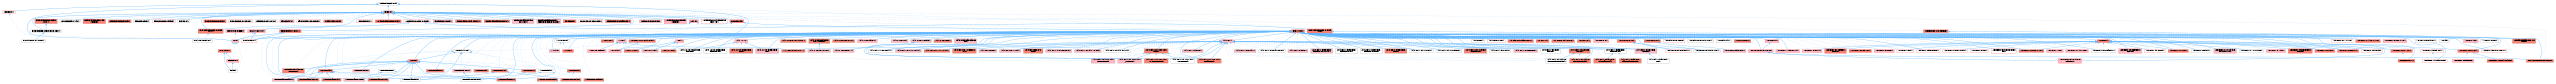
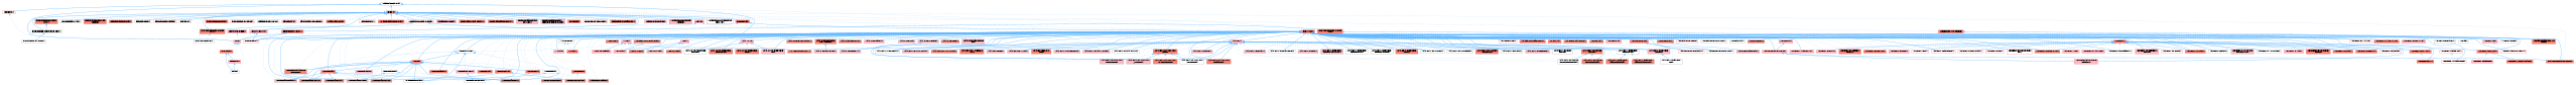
  digraph {
    node [color=grey40 fillcolor=salmon fontname=Helvetica fontsize=10 shape=box style=filled]
    edge [color=steelblue1 dir=back fontname=Helvetica fontsize=10 labelfontname=Helvetica labelfontsize=10 style=dashed]
    n1 [color=gray40 fillcolor=white fontcolor=black height=0.2 label="UObjectHierarchyFwd.h" width=0.4]
    n2 [fillcolor=lightpink height=0.2 label="Core.h" width=0.4]
    n3 [fillcolor=lightpink height=0.2 label="CoreFwd.h" width=0.4]
    n4 [color=red height=0.2 label="CoreMinimal.h" width=0.4]
    n5 [color=red fillcolor=white height=0.2 label="CoreSharedPCH.h" width=0.4]
    n6 [color=red fillcolor=white height=0.2 label="ITransaction.h" width=0.4]
    n7 [color=red height=0.2 label="CoreUObject.h" width=0.4]
    n8 [fillcolor=white height=0.2 label="Engine.h" width=0.4]
    n9 [color=red fillcolor=lightpink height=0.2 label="SlateBasics.h" width=0.4]
    n10 [color=red fillcolor=lightpink height=0.2 label="Archive.h" width=0.4]
    n11 [height=0.2 label="LevelInstanceContainerInstance.h" width=0.4]
    n12 [fillcolor=white height=0.2 label="CompressedChunkInfo.h" width=0.4]
    n13 [color=red height=0.2 label="DataLayerInstanceProvider\lInterface.h" width=0.4]
    n14 [height=0.2 label="DeletedObjectPlaceholder.h" width=0.4]
    n15 [fillcolor=white height=0.2 label="EditorPathHelper.h" width=0.4]
    n16 [color=red fillcolor=white height=0.2 label="EditorPathObjectInterface.h" width=0.4]
    n17 [fillcolor=white height=0.2 label="EngineFwd.h" width=0.4]
    n18 [fillcolor=white height=0.2 label="ExternalDataLayerEngineSubsystem.h" width=0.4]
    n19 [fillcolor=white height=0.2 label="ExternalDataLayerManager.h" width=0.4]
    n20 [color=red height=0.2 label="ExternalDataLayerHelper.h" width=0.4]
    n21 [height=0.2 label="ExternalDataLayerInjection\lPolicy.h" width=0.4]
    n22 [color=red fillcolor=white height=0.2 label="ExternalDataLayerInstance.h" width=0.4]
    n23 [fillcolor=white height=0.2 label="FeedbackContextMarkup.h" width=0.4]
    n24 [fillcolor=lightpink height=0.2 label="GamepadUtils.h" width=0.4]
    n25 [color=red fillcolor=white height=0.2 label="GenericPlatformFramePacer.h" width=0.4]
    n26 [color=red height=0.2 label="GenericPlatformMemory.h" width=0.4]
    n27 [color=red fillcolor=lightpink height=0.2 label="WaitAbilityCommit.h" width=0.4]
    n28 [height=0.2 label="IPlatformFileModule.h" width=0.4]
    n29 [color=red height=0.2 label="LevelInstancePropertyOverride\lAsset.h" width=0.4]
    n30 [height=0.2 label="LevelInstancePropertyOverride\lPolicy.h" width=0.4]
    n31 [fillcolor=white height=0.2 label="LevelInstanceSettings.h" width=0.4]
    n32 [color=red fillcolor=white height=0.2 label="MeshDescription.h" width=0.4]
    n33 [color=red height=0.2 label="MovieSceneSegmentCompiler.h" width=0.4]
    n34 [color=red height=0.2 label="OutputDevice.h" width=0.4]
    n35 [fillcolor=lightpink height=0.2 label="ParseExecCommands.h" width=0.4]
    n36 [color=red fillcolor=lightpink height=0.2 label="PlatformFileManager.h" width=0.4]
    n37 [height=0.2 label="PropertyEditorArchetypePolicy.h" width=0.4]
    n38 [height=0.2 label="PropertyEditorEditConstPolicy.h" width=0.4]
    n39 [fillcolor=lightpink height=0.2 label="ScopedActorEditorContext\lFromActor.h" width=0.4]
    n40 [fillcolor=lightpink height=0.2 label="ScopedActorEditorContext\lSetExternalDataLayerAsset.h" width=0.4]
    n41 [color=red height=0.2 label="StringsTrace.h" width=0.4]
    n42 [color=red fillcolor=white height=0.2 label="StructuredArchiveFormatter.h" width=0.4]
    n43 [height=0.2 label="TetrahedralExampleGeometry.h" width=0.4]
    n44 [color=red height=0.2 label="TypedElementWorldInterface.h" width=0.4]
    n45 [fillcolor=lightpink height=0.2 label="UObjectArchetypeHelper.h" width=0.4]
    n46 [color=red fillcolor=lightpink height=0.2 label="WorldPartitionCookPackage\lInterface.h" width=0.4]
    n47 [color=red fillcolor=white height=0.2 label="WorldPartitionPropertyOverride.h" width=0.4]
    n48 [color=red fillcolor=white height=0.2 label="WorldPartitionRuntimeContainer\lResolving.h" width=0.4]
    n49 [height=0.2 label="AIAsyncTaskBlueprintProxy.h" width=0.4]
    n50 [fillcolor=white height=0.2 label="AIBlueprintHelperLibrary.h" width=0.4]
    n51 [fillcolor=white height=0.2 label="AIConfig.h" width=0.4]
    n52 [color=red fillcolor=lightpink height=0.2 label="AIController.h" width=0.4]
    n53 [color=red fillcolor=lightpink height=0.2 label="AIDataProvider.h" width=0.4]
    n54 [color=red fillcolor=white height=0.2 label="AIDataProvider_QueryParams.h" width=0.4]
    n55 [fillcolor=white height=0.2 label="AIHotSpotManager.h" width=0.4]
    n56 [fillcolor=lightpink height=0.2 label="AIModule.h" width=0.4]
    n57 [fillcolor=white height=0.2 label="AIPerceptionComponent.h" width=0.4]
    n58 [height=0.2 label="ActorFactoryExponentialHeight.h" width=0.4]
    n59 [height=0.2 label="AIPerceptionStimuliSource\lComponent.h" width=0.4]
    n60 [fillcolor=lightpink height=0.2 label="AIPerceptionSystem.h" width=0.4]
    n61 [fillcolor=white height=0.2 label="AIPerceptionTypes.h" width=0.4]
    n62 [color=red height=0.2 label="AISense.h" width=0.4]
    n63 [height=0.2 label="AISenseConfig.h" width=0.4]
    n64 [height=0.2 label="AISenseConfig_Blueprint.h" width=0.4]
    n65 [fillcolor=lightpink height=0.2 label="AISenseConfig_Damage.h" width=0.4]
    n66 [height=0.2 label="AISenseConfig_Hearing.h" width=0.4]
    n67 [fillcolor=lightpink height=0.2 label="AISenseConfig_Prediction.h" width=0.4]
-   n68 [fillcolor=white height=0.2 label="AISenseConfig_Sight.h" width=0.4]
+   n68 [fillcolor=white height=0.2 label="MoveToLocation_Sight.h" width=0.4]
    n69 [height=0.2 label="AISenseConfig_Team.h" width=0.4]
    n70 [height=0.2 label="AISenseConfig_Touch.h" width=0.4]
    n71 [fillcolor=lightpink height=0.2 label="AISense_Blueprint.h" width=0.4]
    n72 [fillcolor=white height=0.2 label="AISense_Damage.h" width=0.4]
    n73 [height=0.2 label="AISenseEvent_Damage.h" width=0.4]
    n74 [height=0.2 label="AISense_Hearing.h" width=0.4]
    n75 [height=0.2 label="AISenseEvent_Hearing.h" width=0.4]
    n76 [height=0.2 label="AISense_Prediction.h" width=0.4]
    n77 [fillcolor=white height=0.2 label="AISense_Sight.h" width=0.4]
    n78 [height=0.2 label="AISightTargetInterface.h" width=0.4]
    n79 [height=0.2 label="AISense_Team.h" width=0.4]
    n80 [height=0.2 label="AISense_Touch.h" width=0.4]
    n81 [height=0.2 label="AISenseEvent.h" width=0.4]
    n82 [color=red fillcolor=lightpink height=0.2 label="AIResourceInterface.h" width=0.4]
    n83 [height=0.2 label="AIResources.h" width=0.4]
    n84 [color=red height=0.2 label="AISystem.h" width=0.4]
    n85 [fillcolor=white height=0.2 label="AISystemBase.h" width=0.4]
    n86 [color=red fillcolor=lightpink height=0.2 label="AITask.h" width=0.4]
    n87 [fillcolor=lightpink height=0.2 label="AITask_LockLogic.h" width=0.4]
    n88 [height=0.2 label="AITask_MoveTo.h" width=0.4]
    n89 [height=0.2 label="AITask_RunEQS.h" width=0.4]
    n90 [color=red fillcolor=lightpink height=0.2 label="AITypes.h" width=0.4]
    n91 [color=red fillcolor=lightpink height=0.2 label="AbilityAsync.h" width=0.4]
    n92 [fillcolor=white height=0.2 label="AbilityAsync_WaitAttribute\lChanged.h" width=0.4]
-   n93 [fillcolor=white height=0.2 label="AbilityAsync_WaitGameplay\lEffectApplied.h" width=0.4]
+   n93 [height=0.2 label="AbilityAsync_WaitGameplay\lEffectApplied.h" width=0.4]
    n94 [height=0.2 label="AbilityAsync_WaitGameplay\lEvent.h" width=0.4]
    n95 [fillcolor=lightpink height=0.2 label="AbilityAsync_WaitGameplay\lTag.h" width=0.4]
    n96 [height=0.2 label="AbilitySystemBlueprintLibrary.h" width=0.4]
    n97 [fillcolor=lightpink height=0.2 label="AbilitySystemComponent.h" width=0.4]
    n98 [height=0.2 label="AbilitySystemDebugHUD.h" width=0.4]
    n99 [color=red fillcolor=lightpink height=0.2 label="AbilitySystemGlobals.h" width=0.4]
    n100 [fillcolor=lightpink height=0.2 label="AbilitySystemInterface.h" width=0.4]
    n101 [fillcolor=lightpink height=0.2 label="AbilitySystemTestPawn.h" width=0.4]
    n102 [fillcolor=lightpink height=0.2 label="AbilitySystemLog.h" width=0.4]
    n103 [height=0.2 label="AbilitySystemReplication\lProxyInterface.h" width=0.4]
    n104 [height=0.2 label="AbilitySystemStats.h" width=0.4]
    n105 [fillcolor=lightpink height=0.2 label="AbilitySystemTestAttribute\lSet.h" width=0.4]
    n106 [color=red fillcolor=lightpink height=0.2 label="AbilityTask.h" width=0.4]
    n107 [fillcolor=lightpink height=0.2 label="AbilityTask_ApplyRootMotion\lConstantForce.h" width=0.4]
    n108 [fillcolor=lightpink height=0.2 label="AbilityTask_ApplyRootMotion\lJumpForce.h" width=0.4]
    n109 [height=0.2 label="AbilityTask_ApplyRootMotion\lMoveToActorForce.h" width=0.4]
    n110 [fillcolor=white height=0.2 label="AbilityTask_ApplyRootMotion\lMoveToForce.h" width=0.4]
    n111 [height=0.2 label="AbilityTask_ApplyRootMotion\lRadialForce.h" width=0.4]
    n112 [height=0.2 label="AbilityTask_ApplyRootMotion\l_Base.h" width=0.4]
    n113 [fillcolor=white height=0.2 label="AbilityTask_MoveToLocation.h" width=0.4]
    n114 [fillcolor=lightpink height=0.2 label="AbilityTask_NetworkSyncPoint.h" width=0.4]
    n115 [height=0.2 label="AbilityTask_PlayAnimAndWait.h" width=0.4]
    n116 [height=0.2 label="AbilityTask_PlayMontageAnd\lWait.h" width=0.4]
    n117 [fillcolor=lightpink height=0.2 label="AbilityTask_Repeat.h" width=0.4]
    n118 [fillcolor=lightpink height=0.2 label="AbilityTask_SpawnActor.h" width=0.4]
    n119 [height=0.2 label="AbilityTask_StartAbility\lState.h" width=0.4]
    n120 [fillcolor=lightpink height=0.2 label="AbilityTask_VisualizeTargeting.h" width=0.4]
    n121 [fillcolor=lightpink height=0.2 label="AbilityTask_WaitAbilityActivate.h" width=0.4]
    n122 [fillcolor=white height=0.2 label="AbilityTask_WaitAbilityCommit.h" width=0.4]
    n123 [height=0.2 label="AbilityTask_WaitAttribute\lChange.h" width=0.4]
    n124 [fillcolor=white height=0.2 label="AbilityTask_WaitAttribute\lChangeRatioThreshold.h" width=0.4]
    n125 [height=0.2 label="AbilityTask_WaitAttribute\lChangeThreshold.h" width=0.4]
    n126 [fillcolor=lightpink height=0.2 label="AbilityTask_WaitCancel.h" width=0.4]
    n127 [fillcolor=lightpink height=0.2 label="AbilityTask_WaitConfirm.h" width=0.4]
    n128 [fillcolor=white height=0.2 label="AbilityTask_WaitConfirmCancel.h" width=0.4]
    n129 [fillcolor=lightpink height=0.2 label="AbilityTask_WaitDelay.h" width=0.4]
    n130 [fillcolor=white height=0.2 label="AbilityTask_WaitGameplay\lEffectApplied.h" width=0.4]
-   n131 [height=0.2 label="AbilityTask_WaitGameplay\lWaitConfirm_Self.h" width=0.4]
+   n131 [height=0.2 label="AbilityTask_WaitGameplay\lEffectApplied_Self.h" width=0.4]
    n132 [height=0.2 label="AbilityTask_WaitGameplay\lEffectApplied_Target.h" width=0.4]
    n133 [fillcolor=lightpink height=0.2 label="AbilityTask_WaitGameplay\lEffectBlockedImmunity.h" width=0.4]
    n134 [fillcolor=white height=0.2 label="AbilityTask_WaitGameplay\lEffectRemoved.h" width=0.4]
    n135 [fillcolor=white height=0.2 label="AbilityTask_WaitGameplay\lEffectStackChange.h" width=0.4]
    n136 [height=0.2 label="AbilityTask_WaitGameplay\lEvent.h" width=0.4]
    n137 [fillcolor=lightpink height=0.2 label="AbilityTask_WaitGameplay\lTagBase.h" width=0.4]
    n138 [fillcolor=white height=0.2 label="AbilityTask_WaitGameplay\lTag.h" width=0.4]
    n139 [fillcolor=white height=0.2 label="AbilityTask_WaitInputPress.h" width=0.4]
    n140 [fillcolor=white height=0.2 label="AbilityTask_WaitInputRelease.h" width=0.4]
    n141 [height=0.2 label="AbilityTask_WaitMovement\lModeChange.h" width=0.4]
    n142 [fillcolor=white height=0.2 label="AbilityTask_WaitOverlap.h" width=0.4]
    n143 [fillcolor=lightpink height=0.2 label="AbilityTask_WaitTargetData.h" width=0.4]
    n144 [fillcolor=white height=0.2 label="AbilityTask_WaitVelocity\lChange.h" width=0.4]
-   n145 [fillcolor=white height=0.2 label="AboutScreen.h" width=0.4]
    n146 [color=red fillcolor=white height=0.2 label="AcquiredResources.h" width=0.4]
    n147 [color=red height=0.2 label="ActiveGameplayEffectIterator.h" width=0.4]
    n148 [color=red height=0.2 label="ActiveSound.h" width=0.4]
    n149 [height=0.2 label="ActiveStateMachineScope.h" width=0.4]
    n150 [height=0.2 label="ActorChannel.h" width=0.4]
    n151 [color=red fillcolor=lightpink height=0.2 label="ActorDataLayer.h" width=0.4]
    n152 [color=red height=0.2 label="ActorDescContainer.h" width=0.4]
    n153 [color=red fillcolor=white height=0.2 label="ActorDescContainerCollection.h" width=0.4]
    n154 [fillcolor=white height=0.2 label="ActorDescContainerSubsystem.h" width=0.4]
    n155 [color=red fillcolor=lightpink height=0.2 label="ActorDescContainerInstance.h" width=0.4]
    n156 [color=red fillcolor=lightpink height=0.2 label="ActorDescContainerInstance\lCollection.h" width=0.4]
    n157 [color=red fillcolor=lightpink height=0.2 label="ActorDescList.h" width=0.4]
    n158 [fillcolor=lightpink height=0.2 label="ActorDragDropGraphEdOp.h" width=0.4]
    n159 [height=0.2 label="ActorDragDropOp.h" width=0.4]
    n160 [color=red fillcolor=white height=0.2 label="ActorEditorContextState.h" width=0.4]
    n161 [fillcolor=white height=0.2 label="ActorEditorContextSubsystem.h" width=0.4]
    n162 [fillcolor=white height=0.2 label="ActorEditorUtils.h" width=0.4]
    n163 [height=0.2 label="ActorElementEditorCopyAnd\lPaste.h" width=0.4]
    n164 [height=0.2 label="ActorExporterT3D.h" width=0.4]
    n165 [color=red height=0.2 label="ActorFactory.h" width=0.4]
    n166 [color=red fillcolor=lightpink height=0.2 label="ActorFactoryAmbientSound.h" width=0.4]
    n167 [color=red fillcolor=lightpink height=0.2 label="ActorFactoryBlueprint.h" width=0.4]
    n168 [color=red height=0.2 label="ActorFactoryBoxReflection\lCapture.h" width=0.4]
    n169 [color=red height=0.2 label="ActorFactoryCameraActor.h" width=0.4]
    n170 [color=red fillcolor=lightpink height=0.2 label="ActorFactoryCharacter.h" width=0.4]
    n171 [color=red fillcolor=white height=0.2 label="ActorFactoryClass.h" width=0.4]
    n172 [color=red fillcolor=white height=0.2 label="ActorFactoryDeferredDecal.h" width=0.4]
    n173 [color=red fillcolor=white height=0.2 label="ActorFactoryDirectionalLight.h" width=0.4]
    n174 [color=red fillcolor=white height=0.2 label="ActorFactoryEmitter.h" width=0.4]
    n175 [color=red height=0.2 label="ActorFactoryEmptyActor.h" width=0.4]
    n176 [color=red height=0.2 label="ActorFactoryPawn.h" width=0.4]
    n177 [color=red fillcolor=white height=0.2 label="ActorFactoryExponentialHeight\lFog.h" width=0.4]
    n178 [height=0.2 label="ActorFactoryLocalFogVolume.h" width=0.4]
    n179 [color=red fillcolor=lightpink height=0.2 label="ActorFactoryNote.h" width=0.4]
    n180 [color=red fillcolor=lightpink height=0.2 label="ActorFactoryPhysicsAsset.h" width=0.4]
    n181 [fillcolor=white height=0.2 label="ActorFactoryPlanarReflection.h" width=0.4]
    n182 [color=red fillcolor=lightpink height=0.2 label="ActorFactoryPlaneReflection\lCapture.h" width=0.4]
    n183 [color=red fillcolor=white height=0.2 label="ActorFactoryPlayerStart.h" width=0.4]
    n184 [color=red height=0.2 label="ActorFactoryPointLight.h" width=0.4]
    n185 [fillcolor=white height=0.2 label="ActorFactoryRectLight.h" width=0.4]
    n186 [fillcolor=lightpink height=0.2 label="ActorFactoryRuntimeVirtual\lTextureVolume.h" width=0.4]
    n187 [color=red fillcolor=white height=0.2 label="ActorFactorySkeletalMesh.h" width=0.4]
    n188 [color=red fillcolor=white height=0.2 label="ActorFactoryAnimationAsset.h" width=0.4]
    n189 [fillcolor=white height=0.2 label="ActorFactorySkyAtmosphere.h" width=0.4]
    n190 [color=red fillcolor=lightpink height=0.2 label="ActorFactorySkyLight.h" width=0.4]
-   n191 [color=red height=0.2 label="ActorFactorySphereReflection\lCapture.h" width=0.4]
+   n191 [color=red height=0.2 label="ActorDescContainerInstance\lCapture.h" width=0.4]
    n192 [color=red height=0.2 label="ActorFactorySpotLight.h" width=0.4]
    n193 [color=red height=0.2 label="ActorFactoryStaticMesh.h" width=0.4]
    n194 [color=red fillcolor=lightpink height=0.2 label="ActorFactoryBasicShape.h" width=0.4]
    n195 [color=red height=0.2 label="ActorFactoryInteractiveFoliage.h" width=0.4]
    n196 [color=red height=0.2 label="ActorFactoryTargetPoint.h" width=0.4]
    n197 [color=red fillcolor=white height=0.2 label="ActorFactoryTextRender.h" width=0.4]
    n198 [color=red fillcolor=white height=0.2 label="ActorFactoryBoxVolume.h" width=0.4]
    n199 [color=red height=0.2 label="ActorFactoryCylinderVolume.h" width=0.4]
    n200 [color=red fillcolor=lightpink height=0.2 label="ActorFactorySphereVolume.h" width=0.4]
    n1 -> n2 [style=bold]
    n1 -> n3 [style=bold]
    n1 -> n4
    n1 -> n5 [style=bold]
    n1 -> n6 [style=bold]
    n2 -> n7
    n2 -> n8
    n2 -> n9
    n3 -> n4
    n3 -> n5
    n3 -> n10
    n3 -> n11
    n3 -> n12 [style=bold]
    n3 -> n13
    n3 -> n14
    n3 -> n15 [style=bold]
    n3 -> n16 [style=bold]
    n3 -> n17 [style=bold]
    n3 -> n18 [style=bold]
    n3 -> n19
    n3 -> n20
    n3 -> n21
    n3 -> n22
    n3 -> n23
    n3 -> n24
    n3 -> n25
    n3 -> n26 [style=bold]
    n3 -> n27 [style=bold]
    n3 -> n28
    n3 -> n29
    n3 -> n30 [style=bold]
    n3 -> n31
    n3 -> n32
    n3 -> n33 [style=bold]
    n3 -> n34 [style=bold]
    n3 -> n35 [style=bold]
    n3 -> n36
    n3 -> n37 [style=bold]
    n3 -> n38 [style=bold]
    n3 -> n39 [style=bold]
    n3 -> n40 [style=bold]
    n3 -> n41 [style=bold]
    n3 -> n42
    n3 -> n43 [style=bold]
    n3 -> n44
    n3 -> n45
    n3 -> n46 [style=bold]
    n3 -> n47 [style=bold]
    n3 -> n48 [style=bold]
    n4 -> n2
    n4 -> n5
    n4 -> n49 [style=bold]
    n4 -> n50
    n4 -> n51
    n4 -> n52 [style=bold]
    n4 -> n53 [style=bold]
    n4 -> n54 [style=bold]
    n4 -> n55 [style=bold]
    n4 -> n56 [style=bold]
    n4 -> n57 [style=bold]
    n4 -> n58 [style=bold]
    n4 -> n59
    n4 -> n60
    n4 -> n61 [style=bold]
    n4 -> n62 [style=bold]
    n4 -> n63 [style=bold]
    n4 -> n64 [style=bold]
    n4 -> n65 [style=bold]
    n4 -> n66
    n4 -> n67
    n4 -> n68
    n4 -> n69 [style=bold]
    n4 -> n70
    n4 -> n71 [style=bold]
    n4 -> n72
    n4 -> n73
    n4 -> n74
    n4 -> n75
    n4 -> n76 [style=bold]
    n4 -> n77
    n4 -> n78
    n4 -> n79
    n4 -> n80
    n4 -> n81
    n4 -> n82
    n4 -> n83 [style=bold]
    n4 -> n84 [style=bold]
    n4 -> n85 [style=bold]
    n4 -> n86 [style=bold]
    n4 -> n87
    n4 -> n88
    n4 -> n89 [style=bold]
    n4 -> n90 [style=bold]
    n4 -> n91 [style=bold]
    n4 -> n92 [style=bold]
    n4 -> n93 [style=bold]
    n4 -> n94
    n4 -> n95 [style=bold]
    n4 -> n96
    n4 -> n97
    n4 -> n98
    n4 -> n99 [style=bold]
    n4 -> n100 [style=bold]
    n4 -> n101
    n4 -> n102 [style=bold]
    n4 -> n103 [style=bold]
    n4 -> n104
    n4 -> n105
    n4 -> n106 [style=bold]
    n4 -> n107
    n4 -> n108 [style=bold]
    n4 -> n109 [style=bold]
    n4 -> n110
    n4 -> n111 [style=bold]
    n4 -> n112 [style=bold]
    n4 -> n113 [style=bold]
    n4 -> n114 [style=bold]
    n4 -> n115
    n4 -> n116
    n4 -> n117
    n4 -> n118 [style=bold]
    n4 -> n119
    n4 -> n120
    n4 -> n121 [style=bold]
    n4 -> n122 [style=bold]
    n4 -> n123 [style=bold]
    n4 -> n124
    n4 -> n125 [style=bold]
    n4 -> n126 [style=bold]
    n4 -> n127
    n4 -> n128 [style=bold]
    n4 -> n129
    n4 -> n130 [style=bold]
    n4 -> n131
    n4 -> n132
    n4 -> n133 [style=bold]
    n4 -> n134 [style=bold]
    n4 -> n135 [style=bold]
    n4 -> n136 [style=bold]
    n4 -> n137 [style=bold]
    n4 -> n138
    n4 -> n139 [style=bold]
    n4 -> n140 [style=bold]
    n4 -> n141
    n4 -> n142 [style=bold]
    n4 -> n143
    n4 -> n144 [style=bold]
-   n4 -> n145
    n4 -> n146 [style=bold]
    n4 -> n147 [style=bold]
    n4 -> n148
    n4 -> n149
    n4 -> n150
    n4 -> n151 [style=bold]
    n4 -> n152 [style=bold]
    n4 -> n153
    n4 -> n154 [style=bold]
    n4 -> n155 [style=bold]
    n4 -> n156 [style=bold]
    n4 -> n157 [style=bold]
    n4 -> n158
    n4 -> n159
    n4 -> n160 [style=bold]
    n4 -> n161
    n4 -> n162
    n4 -> n163
    n4 -> n164
    n4 -> n165 [style=bold]
    n4 -> n166 [style=bold]
    n4 -> n167
    n4 -> n168
    n4 -> n169
    n4 -> n170
    n4 -> n171
    n4 -> n172 [style=bold]
    n4 -> n173
    n4 -> n174
    n4 -> n175
    n4 -> n176 [style=bold]
    n4 -> n177 [style=bold]
    n4 -> n178 [style=bold]
    n4 -> n179
    n4 -> n180
    n4 -> n181 [style=bold]
    n4 -> n182 [style=bold]
    n4 -> n183
    n4 -> n184 [style=bold]
    n4 -> n185 [style=bold]
    n4 -> n186 [style=bold]
    n4 -> n187
    n4 -> n188 [style=bold]
    n4 -> n189
    n4 -> n190
    n4 -> n191
    n4 -> n192 [style=bold]
    n4 -> n193 [style=bold]
    n4 -> n194
    n4 -> n195
    n4 -> n196 [style=bold]
    n4 -> n197
    n4 -> n198 [style=bold]
    n4 -> n199 [style=bold]
    n4 -> n200
    n6 -> n2
    n7 -> n8 [style=bold]
    n7 -> n9 [style=bold]
    n9 -> n8 [style=bold]
    n10 -> n2
    n10 -> n4
    n10 -> n5
    n18 -> n19 [style=bold]
    n21 -> n18 [style=bold]
    n26 -> n2 [style=bold]
    n26 -> n5 [style=bold]
    n27 -> n2
    n27 -> n5 [style=bold]
    n29 -> n11 [style=bold]
    n30 -> n31
    n34 -> n2
    n34 -> n4 [style=bold]
    n34 -> n5
    n36 -> n2
    n44 -> n163 [style=bold]
    n47 -> n29 [style=bold]
    n47 -> n30 [style=bold]
    n53 -> n54
    n58 -> n52 [style=bold]
    n60 -> n57 [style=bold]
    n61 -> n57
    n61 -> n60
    n61 -> n62 [style=bold]
    n61 -> n63
    n61 -> n66
    n61 -> n68 [style=bold]
    n61 -> n81
    n62 -> n57
    n62 -> n59 [style=bold]
    n62 -> n60
    n62 -> n63 [style=bold]
    n62 -> n64 [style=bold]
    n62 -> n65 [style=bold]
    n62 -> n66 [style=bold]
    n62 -> n67 [style=bold]
    n62 -> n68 [style=bold]
    n62 -> n69 [style=bold]
    n62 -> n70
    n62 -> n71
    n62 -> n72
    n62 -> n74
    n62 -> n76
    n62 -> n77
    n62 -> n79 [style=bold]
    n62 -> n80
    n63 -> n64 [style=bold]
    n63 -> n65
    n63 -> n66
    n63 -> n67 [style=bold]
    n63 -> n68
    n63 -> n69 [style=bold]
    n63 -> n70 [style=bold]
    n72 -> n65 [style=bold]
    n72 -> n73
    n74 -> n66 [style=bold]
    n74 -> n75 [style=bold]
    n77 -> n68 [style=bold]
    n77 -> n78
    n79 -> n69
    n81 -> n73
    n81 -> n75
    n85 -> n56
    n85 -> n84
    n86 -> n87 [style=bold]
    n86 -> n88 [style=bold]
    n86 -> n89
    n90 -> n49 [style=bold]
    n90 -> n52
    n90 -> n61
    n90 -> n82 [style=bold]
    n90 -> n88
    n91 -> n92 [style=bold]
    n91 -> n93
    n91 -> n94
    n91 -> n95 [style=bold]
    n100 -> n101 [style=bold]
    n103 -> n97 [style=bold]
    n106 -> n107
    n106 -> n108
    n106 -> n109 [style=bold]
    n106 -> n110 [style=bold]
    n106 -> n111 [style=bold]
    n106 -> n112
    n106 -> n113 [style=bold]
    n106 -> n114
    n106 -> n115 [style=bold]
    n106 -> n116 [style=bold]
    n106 -> n117
    n106 -> n118 [style=bold]
    n106 -> n119
    n106 -> n120
    n106 -> n121
    n106 -> n122
    n106 -> n123
    n106 -> n124
    n106 -> n125
    n106 -> n126
    n106 -> n127
    n106 -> n128
    n106 -> n129
    n106 -> n130 [style=bold]
    n106 -> n133
    n106 -> n134
    n106 -> n135
    n106 -> n136
    n106 -> n137 [style=bold]
    n106 -> n139 [style=bold]
    n106 -> n140
    n106 -> n141 [style=bold]
    n106 -> n142
    n106 -> n143
    n106 -> n144
    n112 -> n107
    n112 -> n108 [style=bold]
    n112 -> n109
    n112 -> n110 [style=bold]
    n112 -> n111
    n123 -> n124 [style=bold]
    n123 -> n125
    n130 -> n131 [style=bold]
    n130 -> n132
    n137 -> n138 [style=bold]
    n152 -> n153 [style=bold]
    n152 -> n154 [style=bold]
    n155 -> n11 [style=bold]
    n155 -> n156 [style=bold]
    n157 -> n155 [style=bold]
    n159 -> n158 [style=bold]
    n165 -> n166
    n165 -> n167 [style=bold]
-   n165 -> n168 [style=bold]
+   n165 -> n168
    n165 -> n169
    n165 -> n170
    n165 -> n171 [style=bold]
    n165 -> n172
    n165 -> n173 [style=bold]
    n165 -> n174
    n165 -> n175 [style=bold]
    n165 -> n177
    n165 -> n178 [style=bold]
    n165 -> n179
    n165 -> n180
    n165 -> n181
    n165 -> n182
    n165 -> n183 [style=bold]
    n165 -> n184 [style=bold]
    n165 -> n185
    n165 -> n186
    n165 -> n187
    n165 -> n189 [style=bold]
    n165 -> n190
    n165 -> n191 [style=bold]
    n165 -> n192 [style=bold]
    n165 -> n193 [style=bold]
    n165 -> n196 [style=bold]
    n165 -> n197 [style=bold]
    n175 -> n176
    n187 -> n188
    n193 -> n194
    n193 -> n195 [style=bold]
  }
